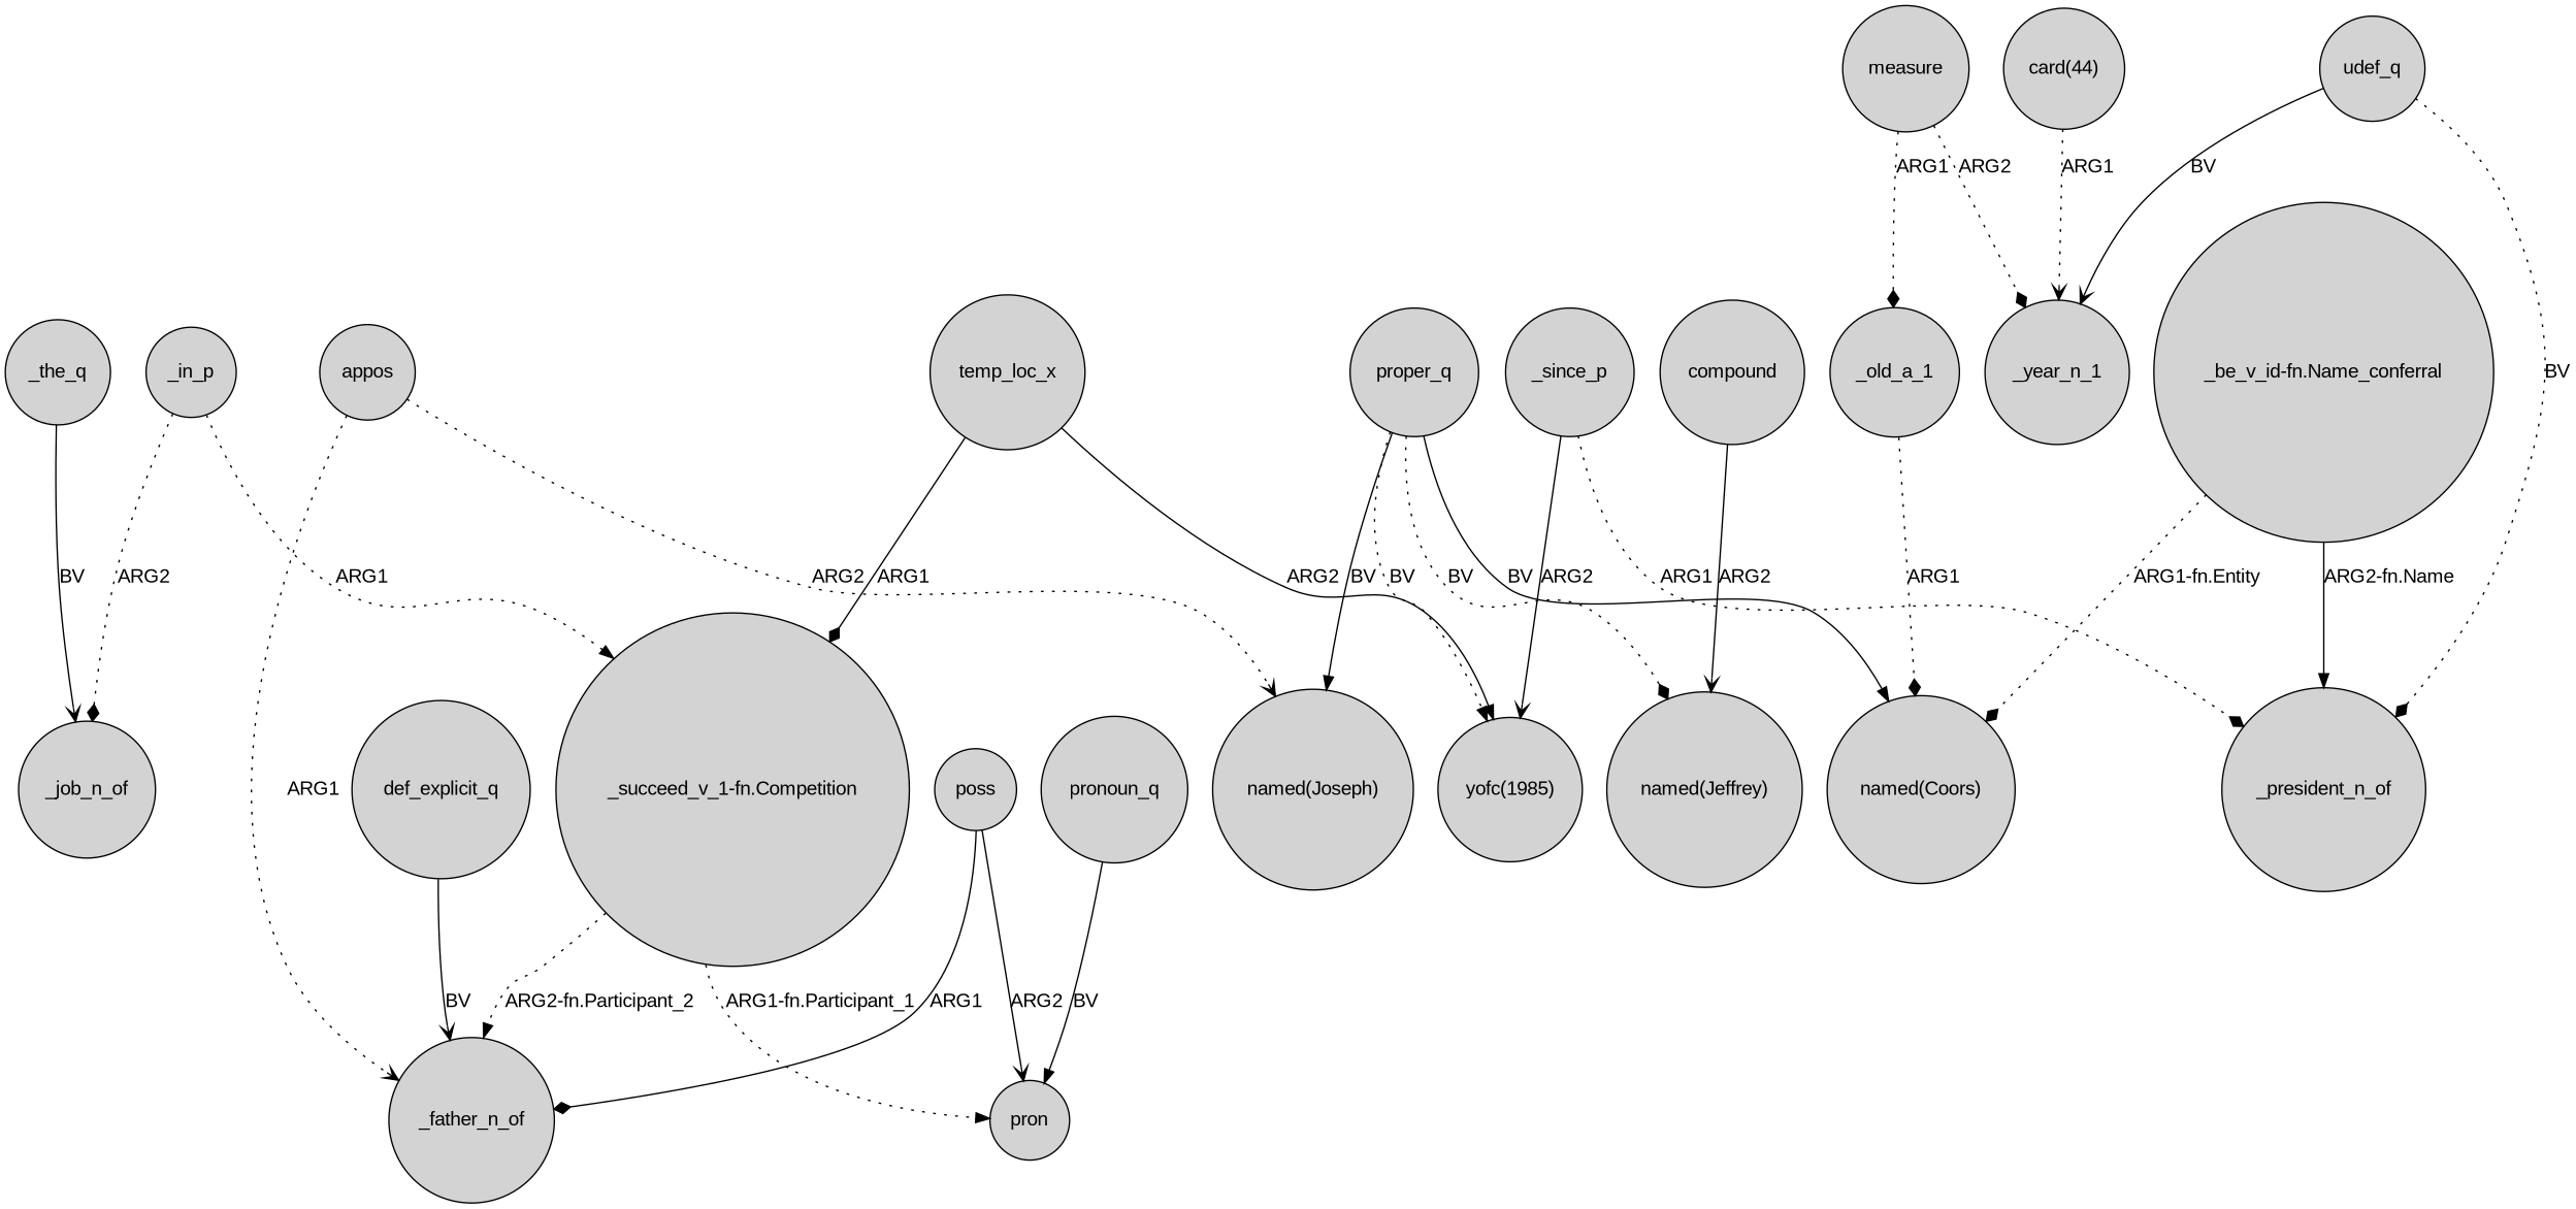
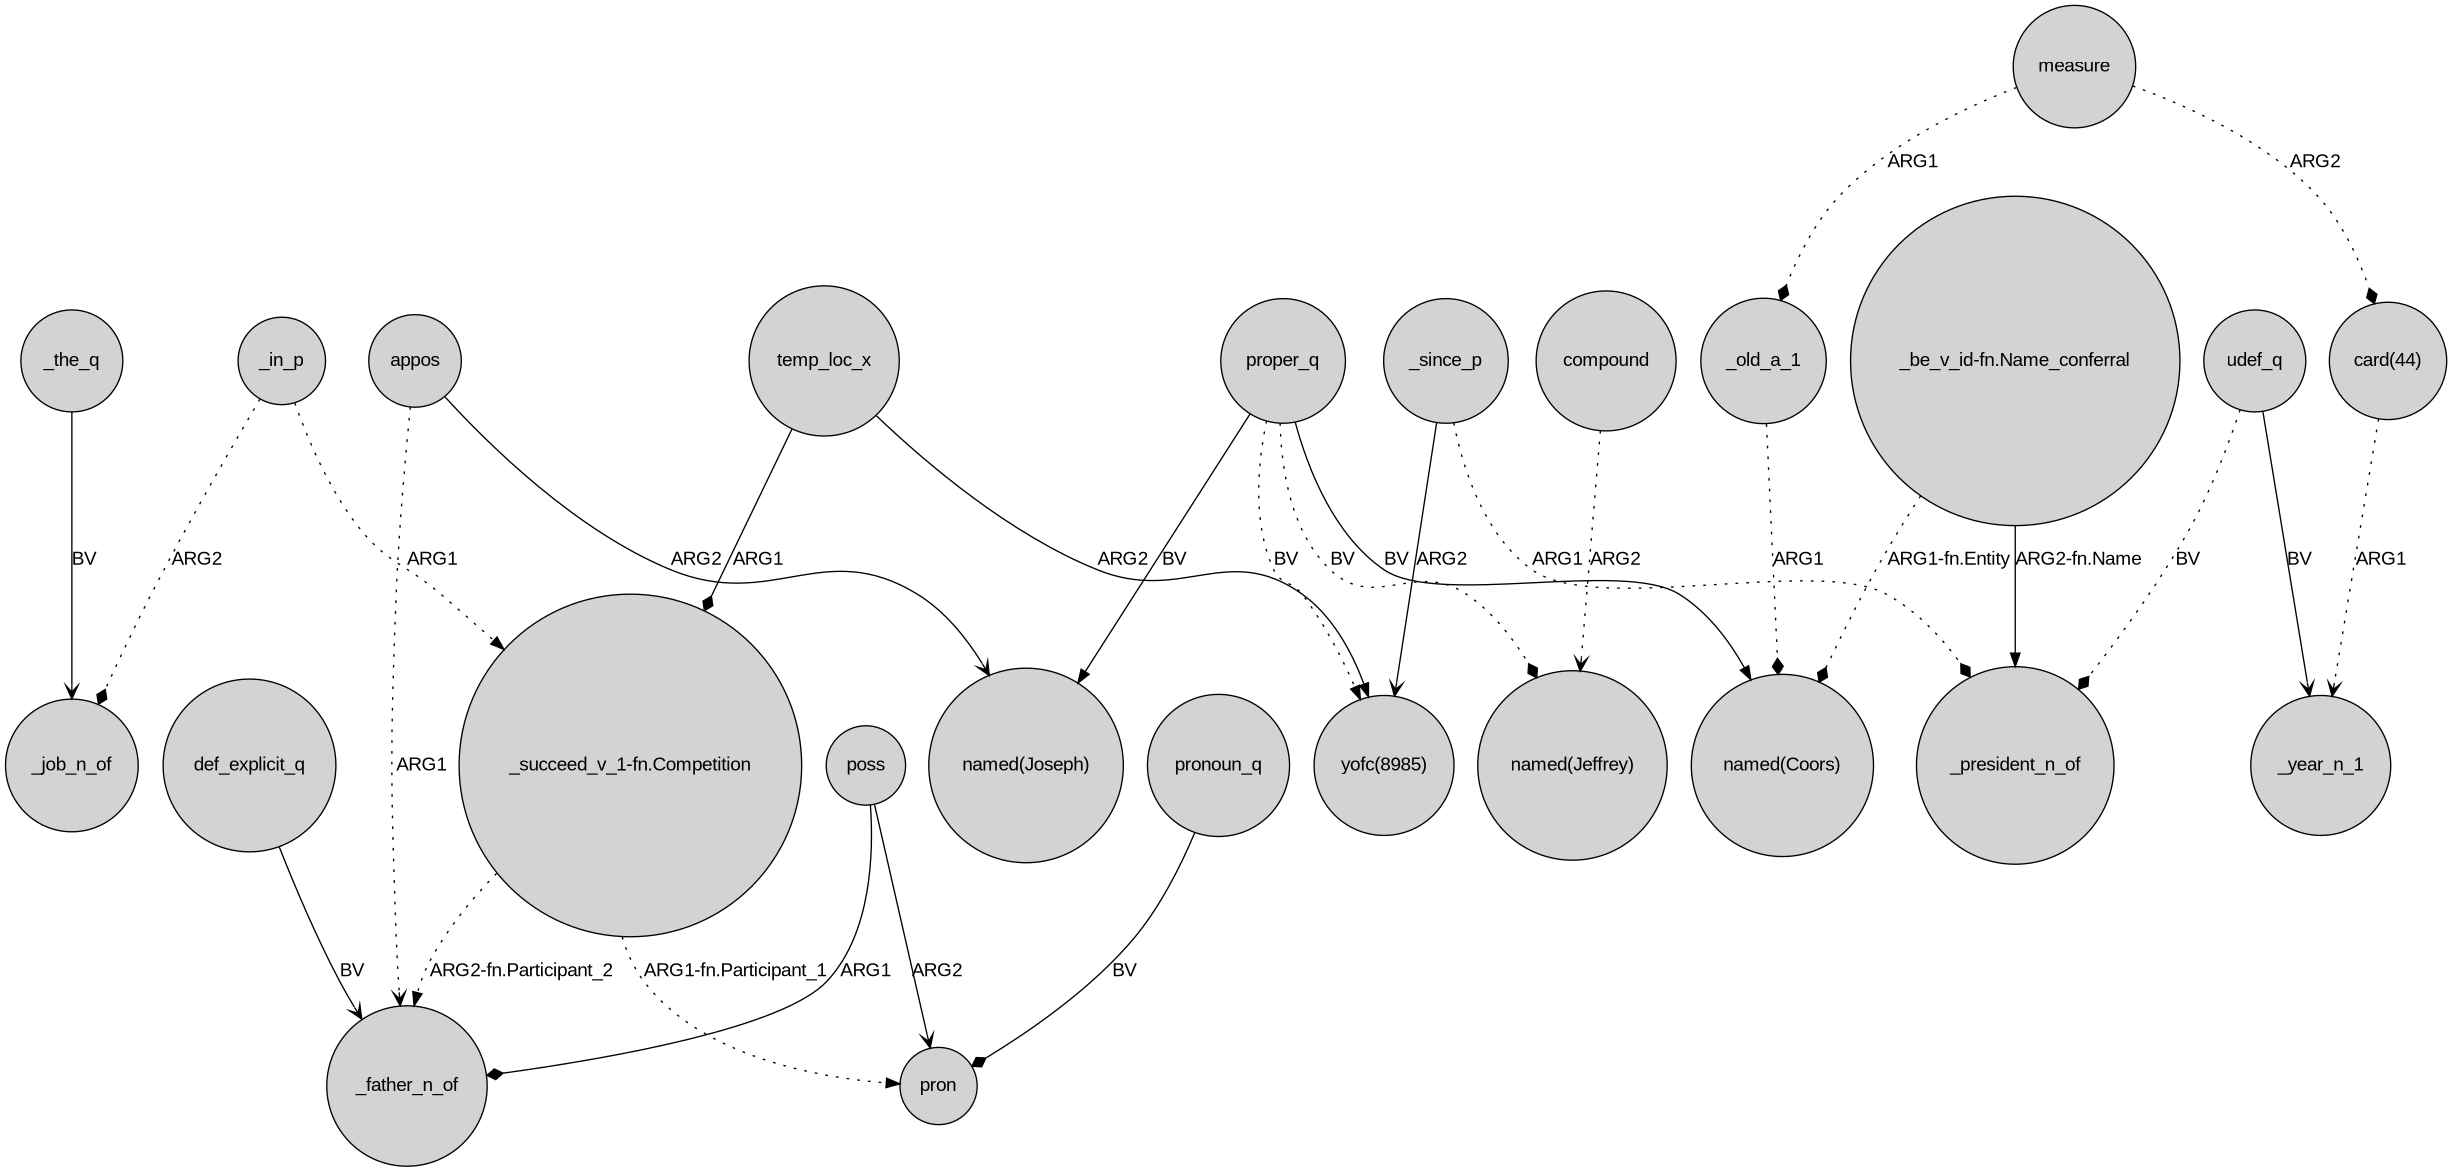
  digraph {
    fontname="Liberation Sans"
    node [fontname="Liberation Sans" shape=circle style=filled]
    edge [arrowhead=diamond fontname="Liberation Sans" style=solid]
    poss
    _father_n_of
    pron
    "card(44)"
    _year_n_1
    def_explicit_q
    proper_q
-   "yofc(1985)"
+   "yofc(1985)" [label="yofc(8985)"]
    "named(Coors)"
    "named(Joseph)"
    "named(Jeffrey)"
    "_succeed_v_1-fn.Competition"
    compound
    appos
    _since_p
    _president_n_of
    measure
    _old_a_1
    temp_loc_x
    _in_p
    _job_n_of
    pronoun_q
    _the_q
    udef_q
    "_be_v_id-fn.Name_conferral"
    poss -> _father_n_of [label=ARG1]
    poss -> pron [arrowhead=vee label=ARG2]
    "card(44)" -> _year_n_1 [arrowhead=vee label=ARG1 style=dotted]
    def_explicit_q -> _father_n_of [arrowhead=vee label=BV]
    proper_q -> "yofc(1985)" [arrowhead=normal label=BV style=dotted]
    proper_q -> "named(Coors)" [arrowhead=normal label=BV]
    proper_q -> "named(Joseph)" [arrowhead=normal label=BV]
    proper_q -> "named(Jeffrey)" [label=BV style=dotted]
    "_succeed_v_1-fn.Competition" -> _father_n_of [arrowhead=normal label="ARG2-fn.Participant_2" style=dotted]
    "_succeed_v_1-fn.Competition" -> pron [arrowhead=normal label="ARG1-fn.Participant_1" style=dotted]
-   compound -> "named(Jeffrey)" [arrowhead=vee label=ARG2]
+   compound -> "named(Jeffrey)" [arrowhead=vee label=ARG2 style=dotted]
    appos -> _father_n_of [arrowhead=vee label=ARG1 style=dotted]
-   appos -> "named(Joseph)" [arrowhead=vee label=ARG2 style=dotted]
+   appos -> "named(Joseph)" [arrowhead=vee label=ARG2]
    _since_p -> "yofc(1985)" [arrowhead=vee label=ARG2]
    _since_p -> _president_n_of [label=ARG1 style=dotted]
-   measure -> _year_n_1 [label=ARG2 style=dotted]
+   measure -> "card(44)" [label=ARG2 style=dotted]
    measure -> _old_a_1 [label=ARG1 style=dotted]
    _old_a_1 -> "named(Coors)" [label=ARG1 style=dotted]
    temp_loc_x -> "yofc(1985)" [arrowhead=normal label=ARG2]
    temp_loc_x -> "_succeed_v_1-fn.Competition" [label=ARG1]
    _in_p -> "_succeed_v_1-fn.Competition" [arrowhead=normal label=ARG1 style=dotted]
    _in_p -> _job_n_of [label=ARG2 style=dotted]
-   pronoun_q -> pron [arrowhead=normal label=BV]
+   pronoun_q -> pron [label=BV]
    _the_q -> _job_n_of [arrowhead=vee label=BV]
    udef_q -> _year_n_1 [arrowhead=vee label=BV]
    udef_q -> _president_n_of [label=BV style=dotted]
    "_be_v_id-fn.Name_conferral" -> "named(Coors)" [label="ARG1-fn.Entity" style=dotted]
    "_be_v_id-fn.Name_conferral" -> _president_n_of [arrowhead=normal label="ARG2-fn.Name"]
  }
